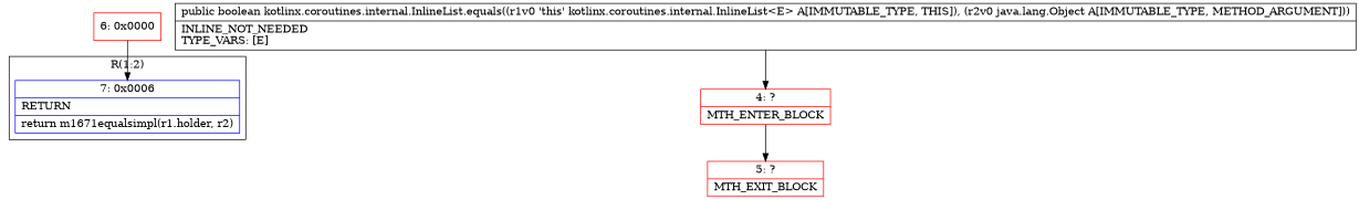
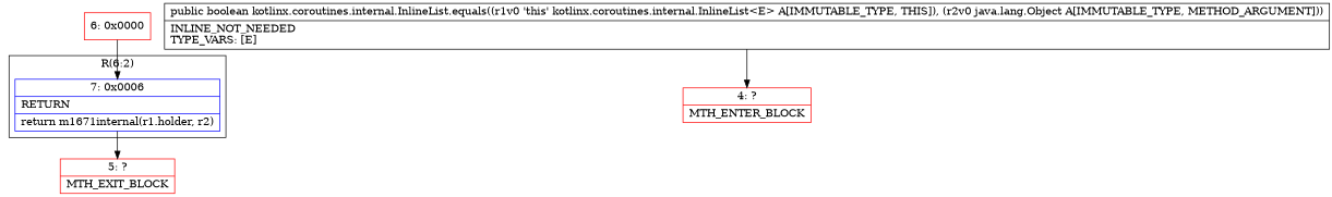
  digraph {
    node [color=red shape=record]
-   n1 [color=blue label="{7\:\ 0x0006|RETURN\l|return m1671equalsimpl(r1.holder, r2)\l}"]
+   n1 [color=blue label="{7\:\ 0x0006|RETURN\l|return m1671internal(r1.holder, r2)\l}"]
    n2 [label="{5\:\ ?|MTH_EXIT_BLOCK\l}"]
    n3 [label="{4\:\ ?|MTH_ENTER_BLOCK\l}"]
    n4 [label="{6\:\ 0x0000}"]
    n5 [label="{public boolean kotlinx.coroutines.internal.InlineList.equals((r1v0 'this' kotlinx.coroutines.internal.InlineList\<E\> A[IMMUTABLE_TYPE, THIS]), (r2v0 java.lang.Object A[IMMUTABLE_TYPE, METHOD_ARGUMENT]))  | INLINE_NOT_NEEDED\lTYPE_VARS: [E]\l}" color=""]
    subgraph cluster_1 {
-     label="R(1:2)"
+     label="R(6:2)"
      n1
    }
-   n3 -> n2
+   n1 -> n2
    n4 -> n1
    n5 -> n3
  }
